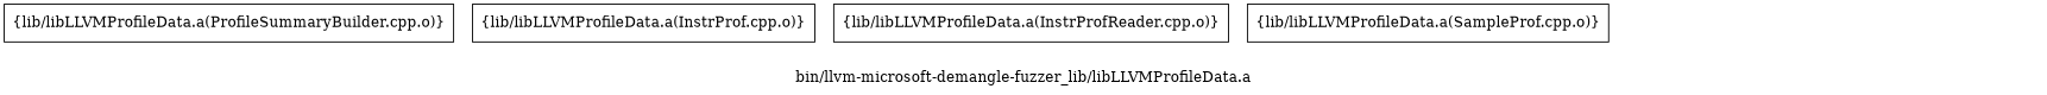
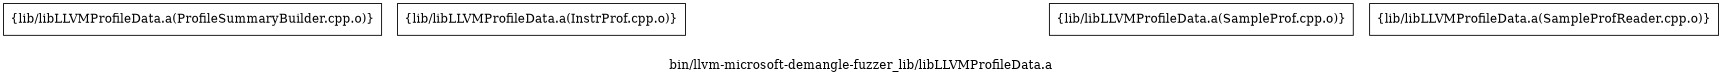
  digraph {
    label="bin/llvm-microsoft-demangle-fuzzer_lib/libLLVMProfileData.a"
    rankdir=TB
    node [group=0 shape=box]
    n1 [label="{lib/libLLVMProfileData.a(ProfileSummaryBuilder.cpp.o)}"]
    n2 [label="{lib/libLLVMProfileData.a(InstrProf.cpp.o)}"]
-   n3 [label="{lib/libLLVMProfileData.a(InstrProfReader.cpp.o)}"]
    n4 [label="{lib/libLLVMProfileData.a(SampleProf.cpp.o)}"]
+   n5 [label="{lib/libLLVMProfileData.a(SampleProfReader.cpp.o)}"]
  }
